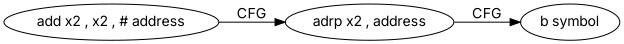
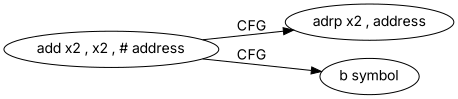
  digraph {
    fontname=Inter
    rankdir=LR
    node [fontname=Inter]
    edge [fontname=Inter]
    n1 [label="adrp x2 , address"]
    n2 [label="add x2 , x2 , # address"]
    n3 [label="b symbol"]
    n2 -> n1 [label=CFG]
-   n1 -> n3 [label=CFG]
+   n2 -> n3 [label=CFG]
  }
